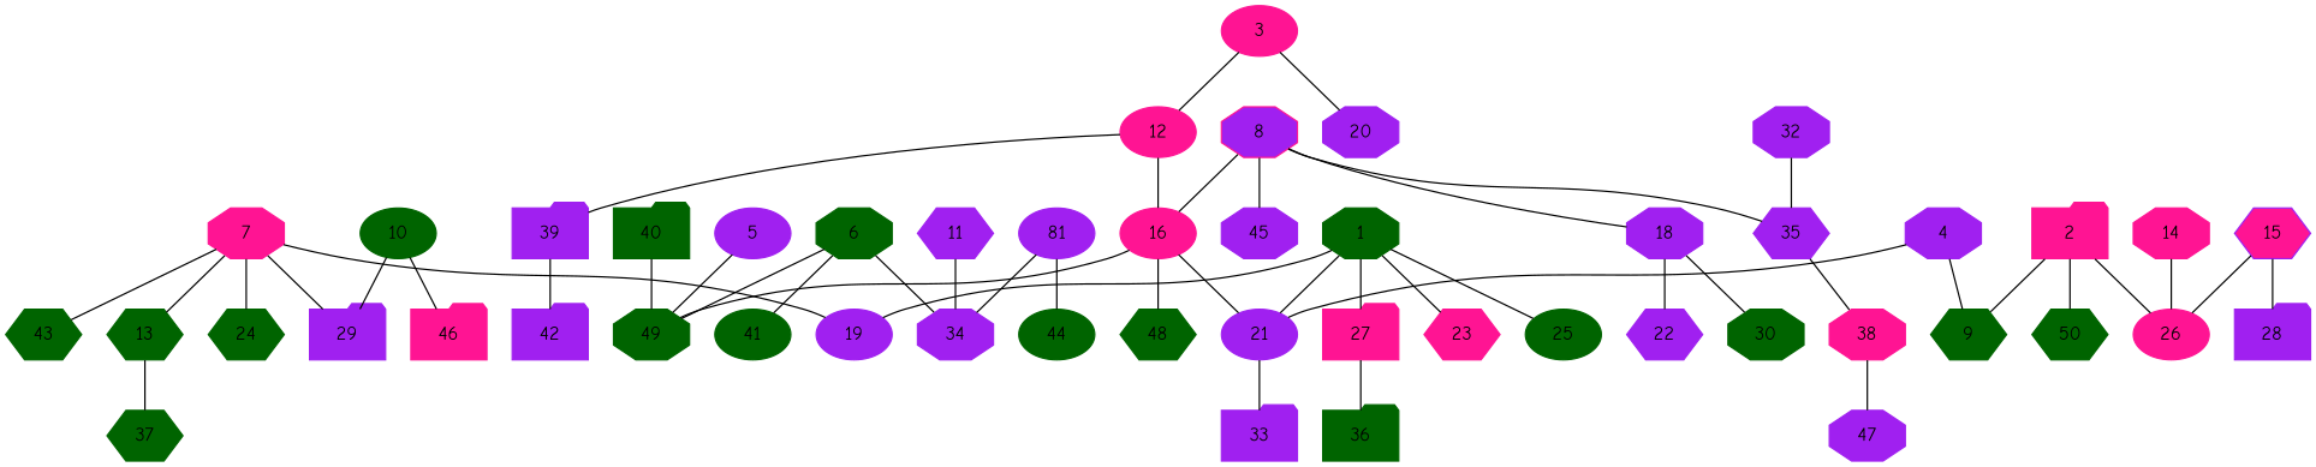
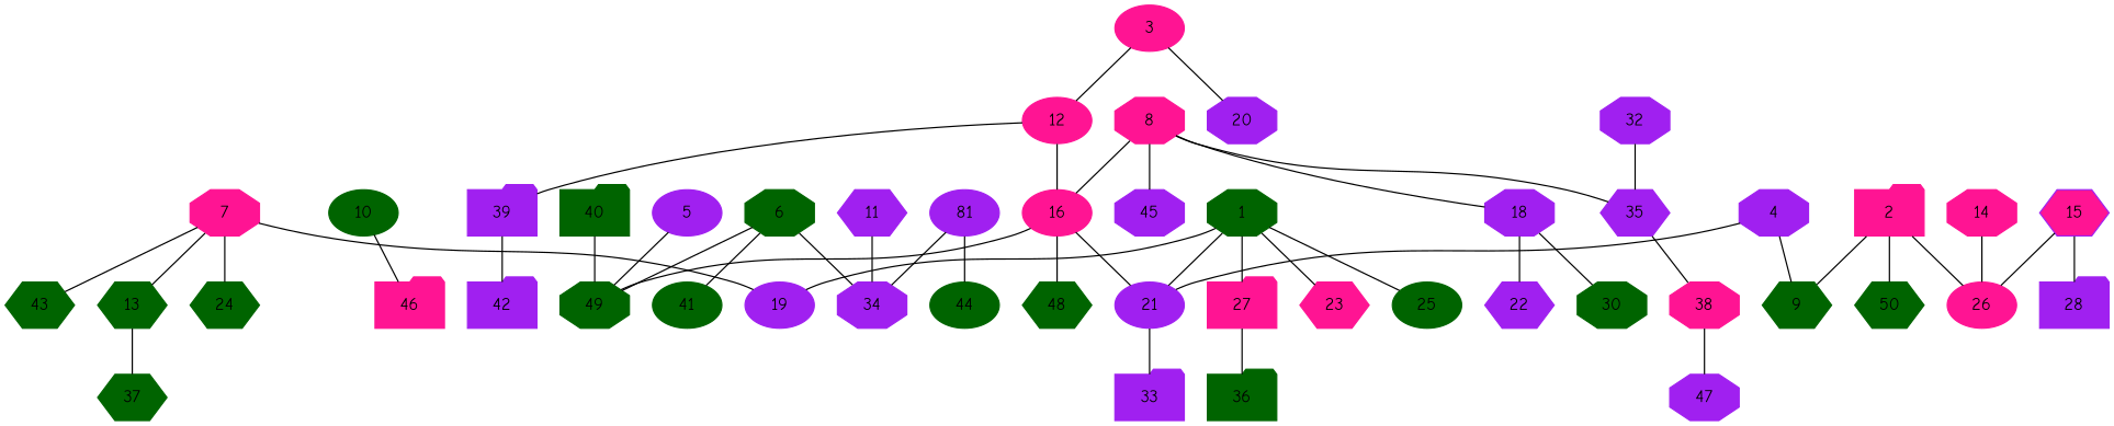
  graph {
    fontname="Comic Neue"
    node [color=purple fontname="Comic Neue" shape=octagon style=filled]
    edge [fontname="Comic Neue" weight=1.0]
    1 [color=darkgreen]
    19 [shape=ellipse]
    21 [shape=ellipse]
    23 [color=deeppink shape=hexagon]
    25 [color=darkgreen shape=ellipse]
    27 [color=deeppink shape=folder]
    33 [shape=folder]
    36 [color=darkgreen shape=folder]
    2 [color=deeppink shape=folder]
    9 [color=darkgreen shape=hexagon]
    26 [color=deeppink shape=ellipse]
    50 [color=darkgreen shape=hexagon]
    3 [color=deeppink shape=ellipse]
    12 [color=deeppink shape=ellipse]
    20
    16 [color=deeppink shape=ellipse]
    39 [shape=folder]
    4
    5 [shape=ellipse]
    49 [color=darkgreen]
    6 [color=darkgreen]
    34
    41 [color=darkgreen shape=ellipse]
    7 [color=deeppink]
    13 [color=darkgreen shape=hexagon]
    24 [color=darkgreen shape=hexagon]
-   29 [shape=folder]
    43 [color=darkgreen shape=hexagon]
    37 [color=darkgreen shape=hexagon]
-   8 [color=deeppink fillcolor=purple]
+   8 [color=deeppink]
    18
    35 [shape=hexagon]
    45
    48 [color=darkgreen shape=hexagon]
    22 [shape=hexagon]
    30 [color=darkgreen]
    38 [color=deeppink]
    10 [color=darkgreen shape=ellipse]
    46 [color=deeppink shape=folder]
    11 [shape=hexagon]
    42 [shape=folder]
    14 [color=deeppink]
    15 [fillcolor=deeppink shape=hexagon]
    28 [shape=folder]
    n45 [label=81 shape=ellipse]
    44 [color=darkgreen shape=ellipse]
    32
    47
    40 [color=darkgreen shape=folder]
    1 -- 19
    1 -- 21
    1 -- 23
    1 -- 25
    1 -- 27
    21 -- 33
    27 -- 36
    2 -- 9
    2 -- 26
    2 -- 50
    3 -- 12
    3 -- 20
    12 -- 16
    12 -- 39
    16 -- 21
    16 -- 49
    16 -- 48
    39 -- 42
    4 -- 21
    4 -- 9
    5 -- 49
    6 -- 49
    6 -- 34
    6 -- 41
    7 -- 19
    7 -- 13
    7 -- 24
-   7 -- 29
    7 -- 43
    13 -- 37
    8 -- 16
    8 -- 18
    8 -- 35
    8 -- 45
    18 -- 22
    18 -- 30
    35 -- 38
    38 -- 47
-   10 -- 29
    10 -- 46
    11 -- 34
    14 -- 26
    15 -- 26
    15 -- 28
    n45 -- 34
    n45 -- 44
    32 -- 35
    40 -- 49
  }
